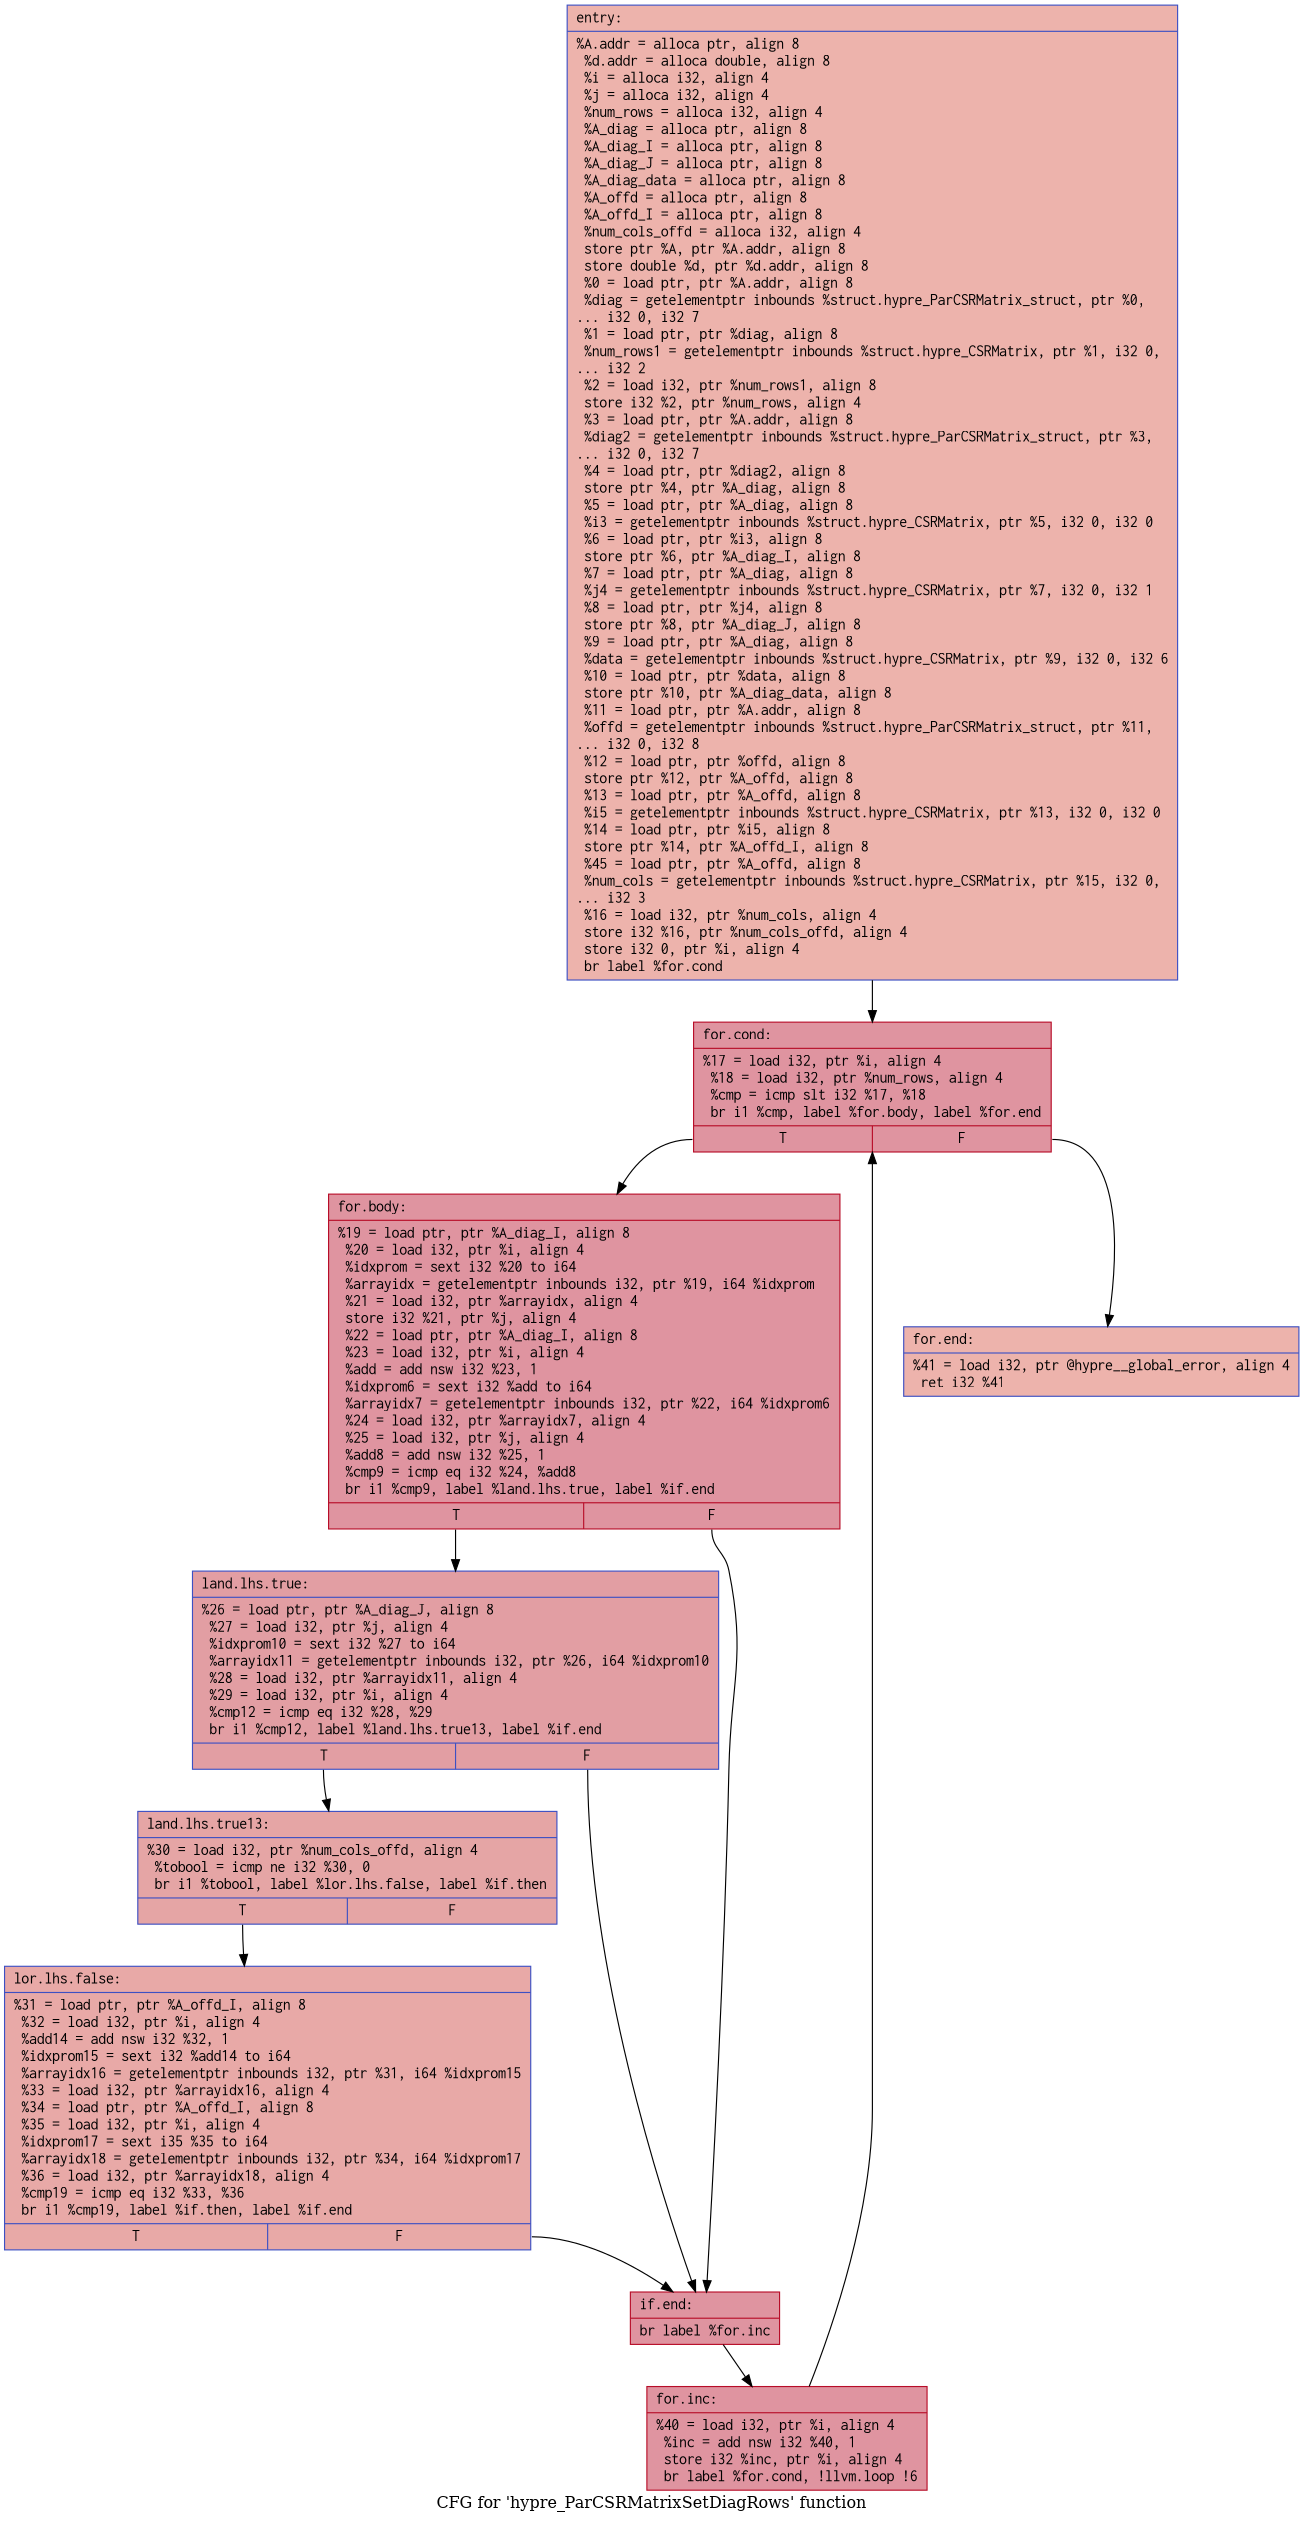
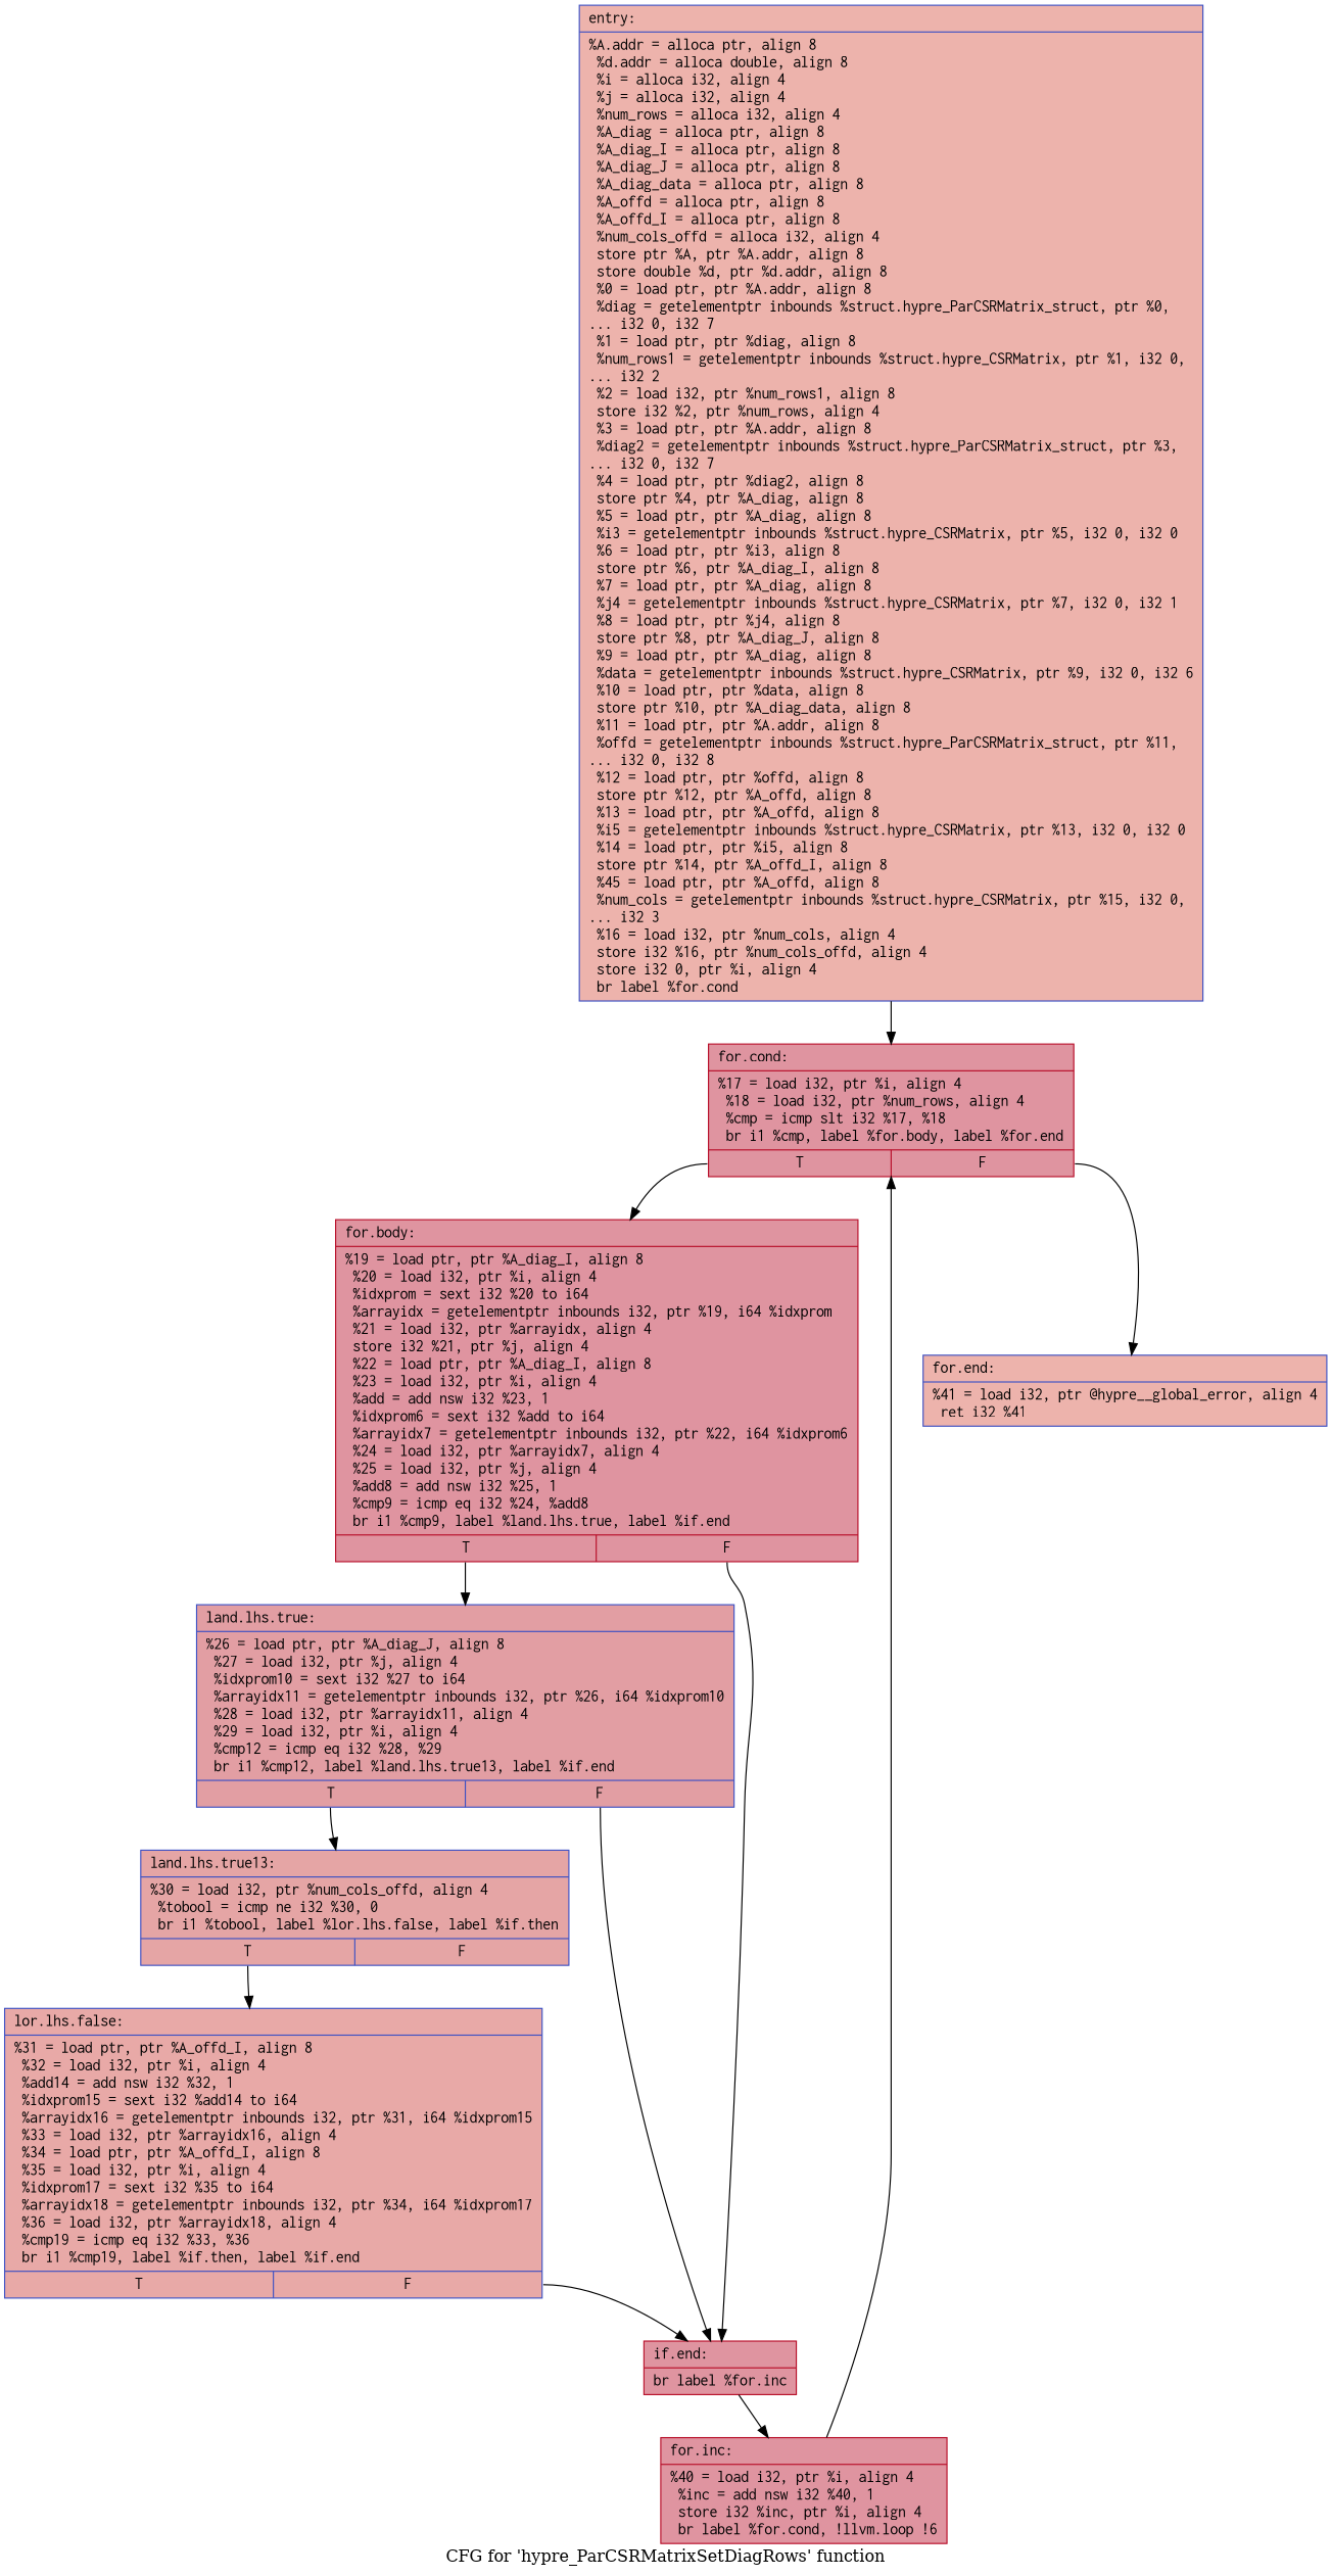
  digraph {
    label="CFG for 'hypre_ParCSRMatrixSetDiagRows' function"
    node [color="#3d50c3ff" fillcolor="#b70d2870" fontname=Courier shape=record style=filled]
    edge [tailport=s0]
    n1 [fillcolor="#d6524470" label="{entry:\l|  %A.addr = alloca ptr, align 8\l  %d.addr = alloca double, align 8\l  %i = alloca i32, align 4\l  %j = alloca i32, align 4\l  %num_rows = alloca i32, align 4\l  %A_diag = alloca ptr, align 8\l  %A_diag_I = alloca ptr, align 8\l  %A_diag_J = alloca ptr, align 8\l  %A_diag_data = alloca ptr, align 8\l  %A_offd = alloca ptr, align 8\l  %A_offd_I = alloca ptr, align 8\l  %num_cols_offd = alloca i32, align 4\l  store ptr %A, ptr %A.addr, align 8\l  store double %d, ptr %d.addr, align 8\l  %0 = load ptr, ptr %A.addr, align 8\l  %diag = getelementptr inbounds %struct.hypre_ParCSRMatrix_struct, ptr %0,\l... i32 0, i32 7\l  %1 = load ptr, ptr %diag, align 8\l  %num_rows1 = getelementptr inbounds %struct.hypre_CSRMatrix, ptr %1, i32 0,\l... i32 2\l  %2 = load i32, ptr %num_rows1, align 8\l  store i32 %2, ptr %num_rows, align 4\l  %3 = load ptr, ptr %A.addr, align 8\l  %diag2 = getelementptr inbounds %struct.hypre_ParCSRMatrix_struct, ptr %3,\l... i32 0, i32 7\l  %4 = load ptr, ptr %diag2, align 8\l  store ptr %4, ptr %A_diag, align 8\l  %5 = load ptr, ptr %A_diag, align 8\l  %i3 = getelementptr inbounds %struct.hypre_CSRMatrix, ptr %5, i32 0, i32 0\l  %6 = load ptr, ptr %i3, align 8\l  store ptr %6, ptr %A_diag_I, align 8\l  %7 = load ptr, ptr %A_diag, align 8\l  %j4 = getelementptr inbounds %struct.hypre_CSRMatrix, ptr %7, i32 0, i32 1\l  %8 = load ptr, ptr %j4, align 8\l  store ptr %8, ptr %A_diag_J, align 8\l  %9 = load ptr, ptr %A_diag, align 8\l  %data = getelementptr inbounds %struct.hypre_CSRMatrix, ptr %9, i32 0, i32 6\l  %10 = load ptr, ptr %data, align 8\l  store ptr %10, ptr %A_diag_data, align 8\l  %11 = load ptr, ptr %A.addr, align 8\l  %offd = getelementptr inbounds %struct.hypre_ParCSRMatrix_struct, ptr %11,\l... i32 0, i32 8\l  %12 = load ptr, ptr %offd, align 8\l  store ptr %12, ptr %A_offd, align 8\l  %13 = load ptr, ptr %A_offd, align 8\l  %i5 = getelementptr inbounds %struct.hypre_CSRMatrix, ptr %13, i32 0, i32 0\l  %14 = load ptr, ptr %i5, align 8\l  store ptr %14, ptr %A_offd_I, align 8\l  %45 = load ptr, ptr %A_offd, align 8\l  %num_cols = getelementptr inbounds %struct.hypre_CSRMatrix, ptr %15, i32 0,\l... i32 3\l  %16 = load i32, ptr %num_cols, align 4\l  store i32 %16, ptr %num_cols_offd, align 4\l  store i32 0, ptr %i, align 4\l  br label %for.cond\l}"]
    n2 [color="#b70d28ff" label="{for.cond:\l|  %17 = load i32, ptr %i, align 4\l  %18 = load i32, ptr %num_rows, align 4\l  %cmp = icmp slt i32 %17, %18\l  br i1 %cmp, label %for.body, label %for.end\l|{<s0>T|<s1>F}}"]
    n3 [color="#b70d28ff" label="{for.body:\l|  %19 = load ptr, ptr %A_diag_I, align 8\l  %20 = load i32, ptr %i, align 4\l  %idxprom = sext i32 %20 to i64\l  %arrayidx = getelementptr inbounds i32, ptr %19, i64 %idxprom\l  %21 = load i32, ptr %arrayidx, align 4\l  store i32 %21, ptr %j, align 4\l  %22 = load ptr, ptr %A_diag_I, align 8\l  %23 = load i32, ptr %i, align 4\l  %add = add nsw i32 %23, 1\l  %idxprom6 = sext i32 %add to i64\l  %arrayidx7 = getelementptr inbounds i32, ptr %22, i64 %idxprom6\l  %24 = load i32, ptr %arrayidx7, align 4\l  %25 = load i32, ptr %j, align 4\l  %add8 = add nsw i32 %25, 1\l  %cmp9 = icmp eq i32 %24, %add8\l  br i1 %cmp9, label %land.lhs.true, label %if.end\l|{<s0>T|<s1>F}}"]
    n4 [fillcolor="#d6524470" label="{for.end:\l|  %41 = load i32, ptr @hypre__global_error, align 4\l  ret i32 %41\l}"]
    n5 [fillcolor="#be242e70" label="{land.lhs.true:\l|  %26 = load ptr, ptr %A_diag_J, align 8\l  %27 = load i32, ptr %j, align 4\l  %idxprom10 = sext i32 %27 to i64\l  %arrayidx11 = getelementptr inbounds i32, ptr %26, i64 %idxprom10\l  %28 = load i32, ptr %arrayidx11, align 4\l  %29 = load i32, ptr %i, align 4\l  %cmp12 = icmp eq i32 %28, %29\l  br i1 %cmp12, label %land.lhs.true13, label %if.end\l|{<s0>T|<s1>F}}"]
    n6 [color="#b70d28ff" label="{if.end:\l|  br label %for.inc\l}"]
    n7 [fillcolor="#c5333470" label="{land.lhs.true13:\l|  %30 = load i32, ptr %num_cols_offd, align 4\l  %tobool = icmp ne i32 %30, 0\l  br i1 %tobool, label %lor.lhs.false, label %if.then\l|{<s0>T|<s1>F}}"]
    n8 [color="#b70d28ff" label="{for.inc:\l|  %40 = load i32, ptr %i, align 4\l  %inc = add nsw i32 %40, 1\l  store i32 %inc, ptr %i, align 4\l  br label %for.cond, !llvm.loop !6\l}"]
-   n9 [fillcolor="#ca3b3770" label="{lor.lhs.false:\l|  %31 = load ptr, ptr %A_offd_I, align 8\l  %32 = load i32, ptr %i, align 4\l  %add14 = add nsw i32 %32, 1\l  %idxprom15 = sext i32 %add14 to i64\l  %arrayidx16 = getelementptr inbounds i32, ptr %31, i64 %idxprom15\l  %33 = load i32, ptr %arrayidx16, align 4\l  %34 = load ptr, ptr %A_offd_I, align 8\l  %35 = load i32, ptr %i, align 4\l  %idxprom17 = sext i35 %35 to i64\l  %arrayidx18 = getelementptr inbounds i32, ptr %34, i64 %idxprom17\l  %36 = load i32, ptr %arrayidx18, align 4\l  %cmp19 = icmp eq i32 %33, %36\l  br i1 %cmp19, label %if.then, label %if.end\l|{<s0>T|<s1>F}}"]
+   n9 [fillcolor="#ca3b3770" label="{lor.lhs.false:\l|  %31 = load ptr, ptr %A_offd_I, align 8\l  %32 = load i32, ptr %i, align 4\l  %add14 = add nsw i32 %32, 1\l  %idxprom15 = sext i32 %add14 to i64\l  %arrayidx16 = getelementptr inbounds i32, ptr %31, i64 %idxprom15\l  %33 = load i32, ptr %arrayidx16, align 4\l  %34 = load ptr, ptr %A_offd_I, align 8\l  %35 = load i32, ptr %i, align 4\l  %idxprom17 = sext i32 %35 to i64\l  %arrayidx18 = getelementptr inbounds i32, ptr %34, i64 %idxprom17\l  %36 = load i32, ptr %arrayidx18, align 4\l  %cmp19 = icmp eq i32 %33, %36\l  br i1 %cmp19, label %if.then, label %if.end\l|{<s0>T|<s1>F}}"]
    n1 -> n2
    n2 -> n3
    n2 -> n4 [tailport=s1]
    n3 -> n5
    n3 -> n6 [tailport=s1]
    n5 -> n6 [tailport=s1]
    n5 -> n7
    n6 -> n8
    n7 -> n9
    n8 -> n2
    n9 -> n6 [tailport=s1]
  }
